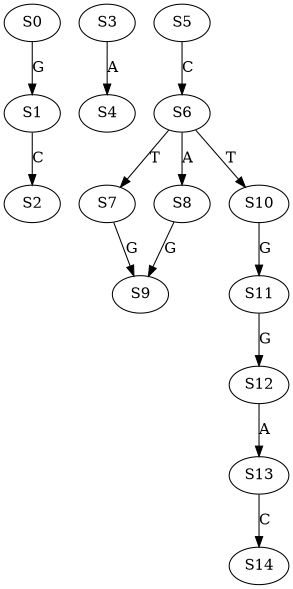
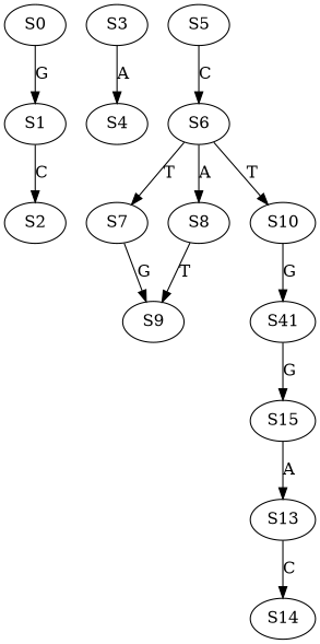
  strict digraph {
    S0
    S1
    S2
    S3
    S4
    S5
    S6
    S7
    S8
    S10
    S9
-   S11
-   S12
+   S11 [label=S41]
+   S12 [label=S15]
    S13
    S14
    S0 -> S1 [label=G]
    S1 -> S2 [label=C]
    S3 -> S4 [label=A]
    S5 -> S6 [label=C]
    S6 -> S7 [label=T]
    S6 -> S8 [label=A]
    S6 -> S10 [label=T]
    S7 -> S9 [label=G]
-   S8 -> S9 [label=G]
+   S8 -> S9 [label=T]
    S10 -> S11 [label=G]
    S11 -> S12 [label=G]
    S12 -> S13 [label=A]
    S13 -> S14 [label=C]
  }
